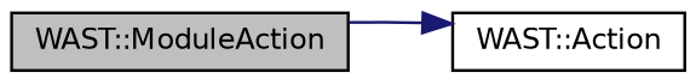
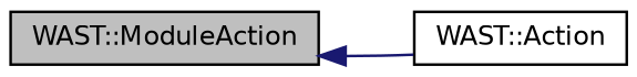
  digraph {
    rankdir=LR
    node [color=black fontname=Helvetica fontsize=10 shape=record style=filled]
    n1 [fillcolor=grey75 fontcolor=black height=0.2 label="WAST::ModuleAction" width=0.4]
    n2 [fillcolor=white height=0.2 label="WAST::Action" width=0.4]
-   n2 -> n1 [color=midnightblue dir=back fontname=Helvetica fontsize=10 labelfontname=Helvetica labelfontsize=10 style=solid]
+   n1 -> n2 [color=midnightblue dir=back fontname=Helvetica fontsize=10 labelfontname=Helvetica labelfontsize=10 style=solid]
  }
